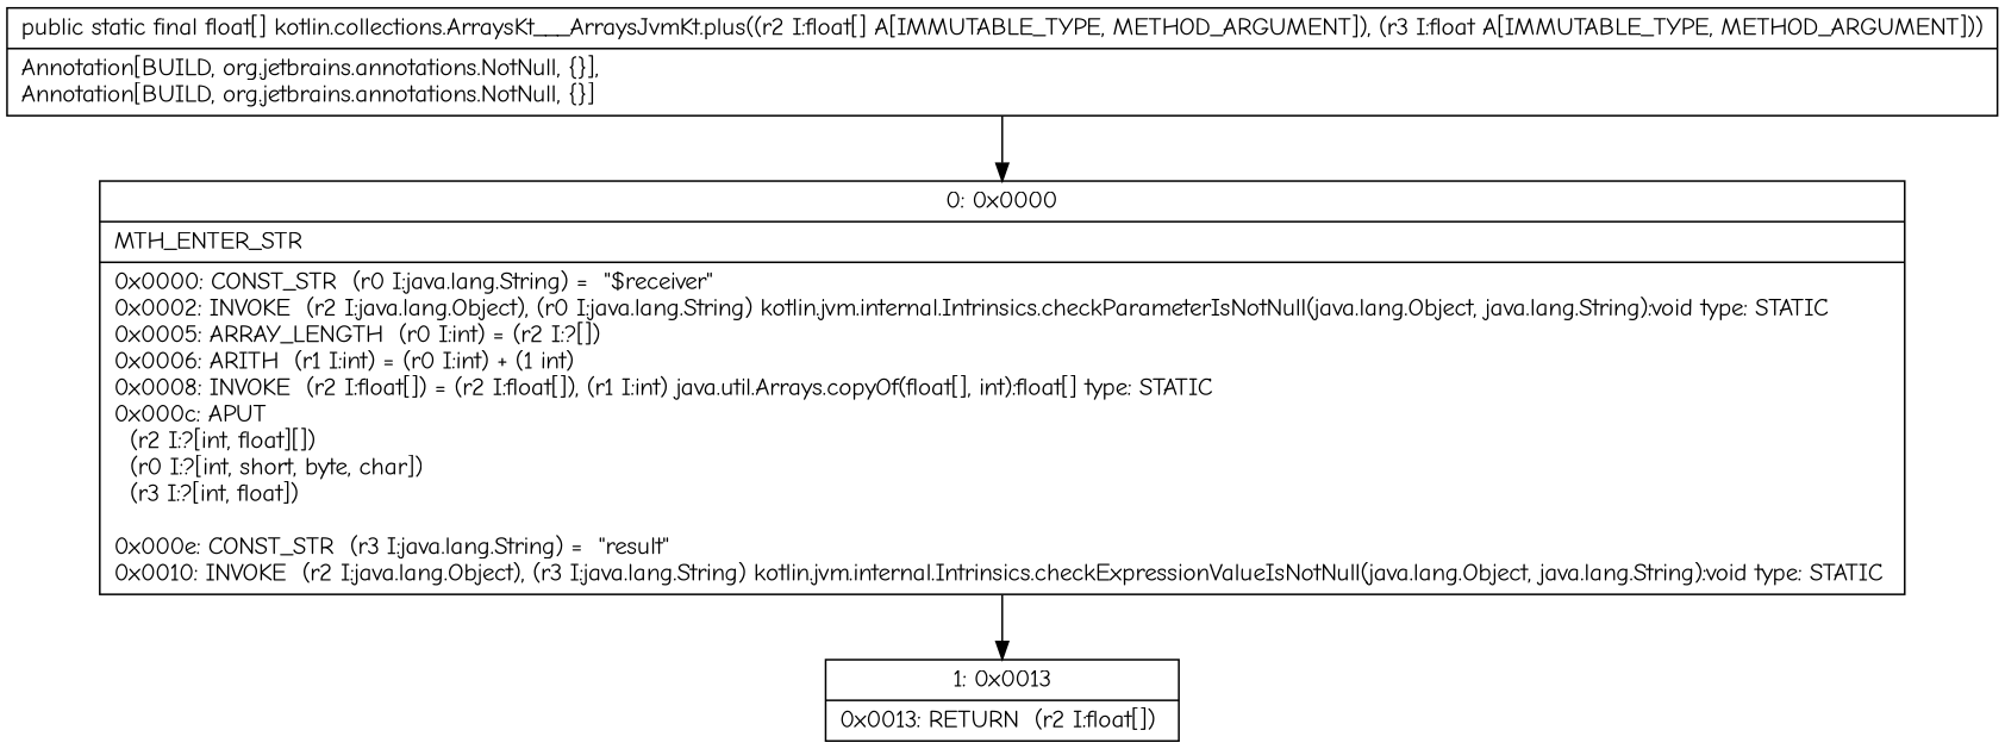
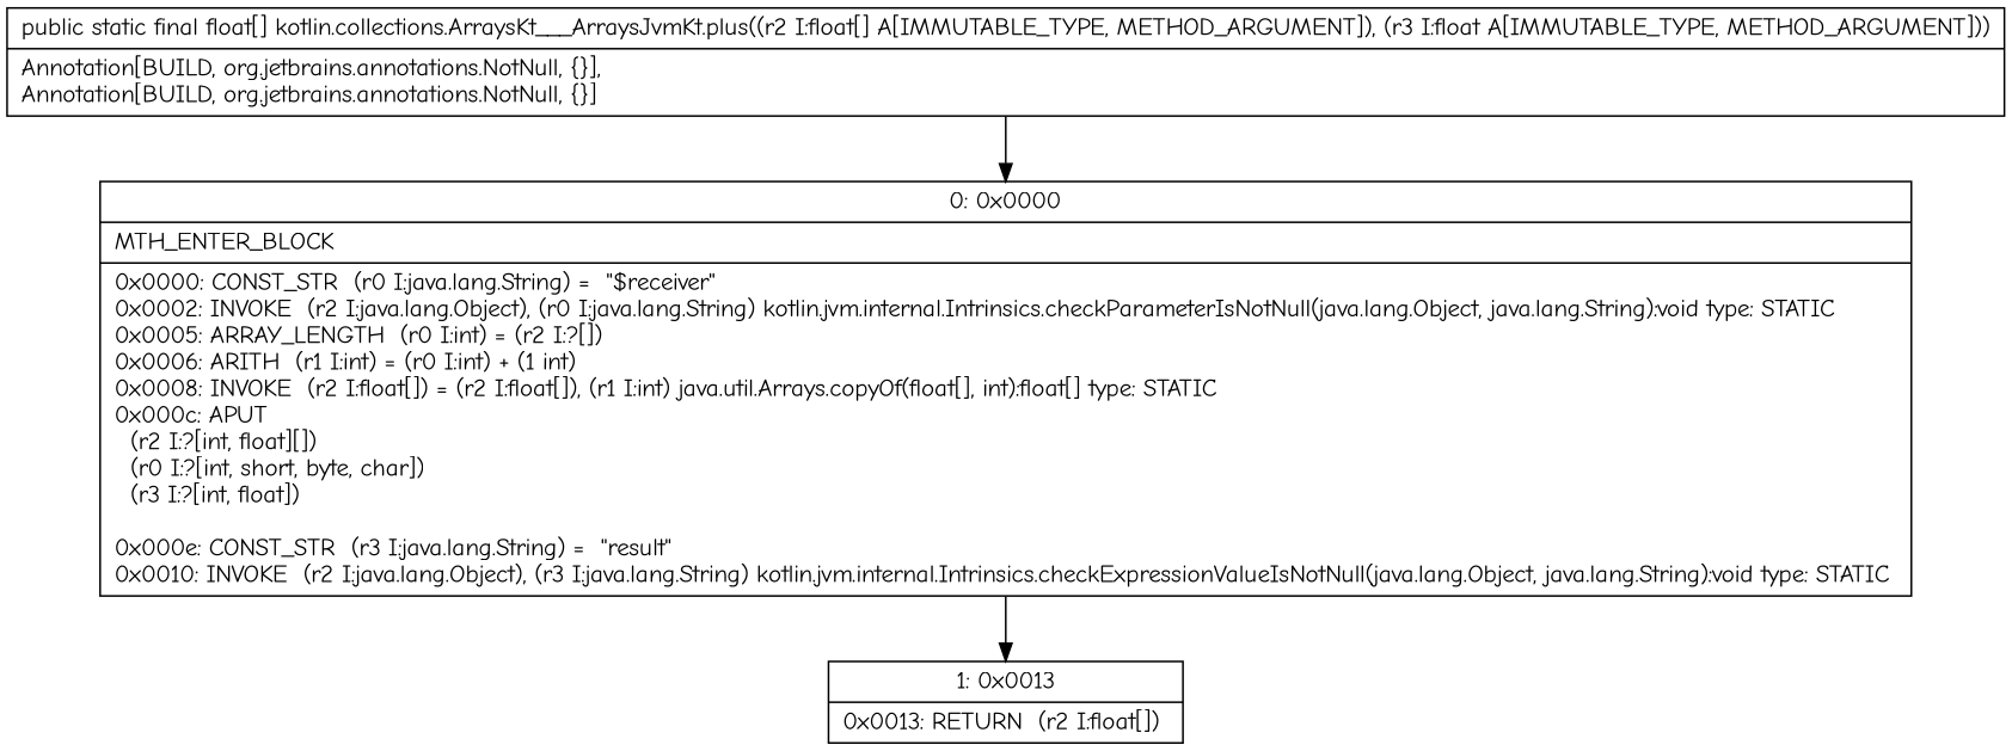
  digraph {
    fontname="Comic Neue"
    node [shape=record fontname="Comic Neue"]
    edge [fontname="Comic Neue"]
-   n1 [label="{0\:\ 0x0000|MTH_ENTER_STR\l|0x0000: CONST_STR  (r0 I:java.lang.String) =  \"$receiver\" \l0x0002: INVOKE  (r2 I:java.lang.Object), (r0 I:java.lang.String) kotlin.jvm.internal.Intrinsics.checkParameterIsNotNull(java.lang.Object, java.lang.String):void type: STATIC \l0x0005: ARRAY_LENGTH  (r0 I:int) = (r2 I:?[]) \l0x0006: ARITH  (r1 I:int) = (r0 I:int) + (1 int) \l0x0008: INVOKE  (r2 I:float[]) = (r2 I:float[]), (r1 I:int) java.util.Arrays.copyOf(float[], int):float[] type: STATIC \l0x000c: APUT  \l  (r2 I:?[int, float][])\l  (r0 I:?[int, short, byte, char])\l  (r3 I:?[int, float])\l \l0x000e: CONST_STR  (r3 I:java.lang.String) =  \"result\" \l0x0010: INVOKE  (r2 I:java.lang.Object), (r3 I:java.lang.String) kotlin.jvm.internal.Intrinsics.checkExpressionValueIsNotNull(java.lang.Object, java.lang.String):void type: STATIC \l}"]
+   n1 [label="{0\:\ 0x0000|MTH_ENTER_BLOCK\l|0x0000: CONST_STR  (r0 I:java.lang.String) =  \"$receiver\" \l0x0002: INVOKE  (r2 I:java.lang.Object), (r0 I:java.lang.String) kotlin.jvm.internal.Intrinsics.checkParameterIsNotNull(java.lang.Object, java.lang.String):void type: STATIC \l0x0005: ARRAY_LENGTH  (r0 I:int) = (r2 I:?[]) \l0x0006: ARITH  (r1 I:int) = (r0 I:int) + (1 int) \l0x0008: INVOKE  (r2 I:float[]) = (r2 I:float[]), (r1 I:int) java.util.Arrays.copyOf(float[], int):float[] type: STATIC \l0x000c: APUT  \l  (r2 I:?[int, float][])\l  (r0 I:?[int, short, byte, char])\l  (r3 I:?[int, float])\l \l0x000e: CONST_STR  (r3 I:java.lang.String) =  \"result\" \l0x0010: INVOKE  (r2 I:java.lang.Object), (r3 I:java.lang.String) kotlin.jvm.internal.Intrinsics.checkExpressionValueIsNotNull(java.lang.Object, java.lang.String):void type: STATIC \l}"]
    n2 [label="{1\:\ 0x0013|0x0013: RETURN  (r2 I:float[]) \l}"]
    n3 [label="{public static final float[] kotlin.collections.ArraysKt___ArraysJvmKt.plus((r2 I:float[] A[IMMUTABLE_TYPE, METHOD_ARGUMENT]), (r3 I:float A[IMMUTABLE_TYPE, METHOD_ARGUMENT]))  | Annotation[BUILD, org.jetbrains.annotations.NotNull, \{\}], \lAnnotation[BUILD, org.jetbrains.annotations.NotNull, \{\}]\l}"]
    n1 -> n2
    n3 -> n1
  }
